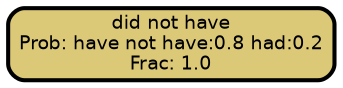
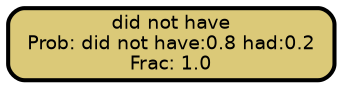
  graph {
    ranksep="0 equally"
    splines=straight
-   n1 [color=black fillcolor="#dbc978" fontcolor=black fontname=helvetica label="did not have\nProb: have not have:0.8 had:0.2\nFrac: 1.0" penwidth=3 shape=box style="filled, rounded"]
+   n1 [color=black fillcolor="#dbc978" fontcolor=black fontname=helvetica label="did not have\nProb: did not have:0.8 had:0.2\nFrac: 1.0" penwidth=3 shape=box style="filled, rounded"]
    subgraph sub_1 {
      rank=same
    }
  }
